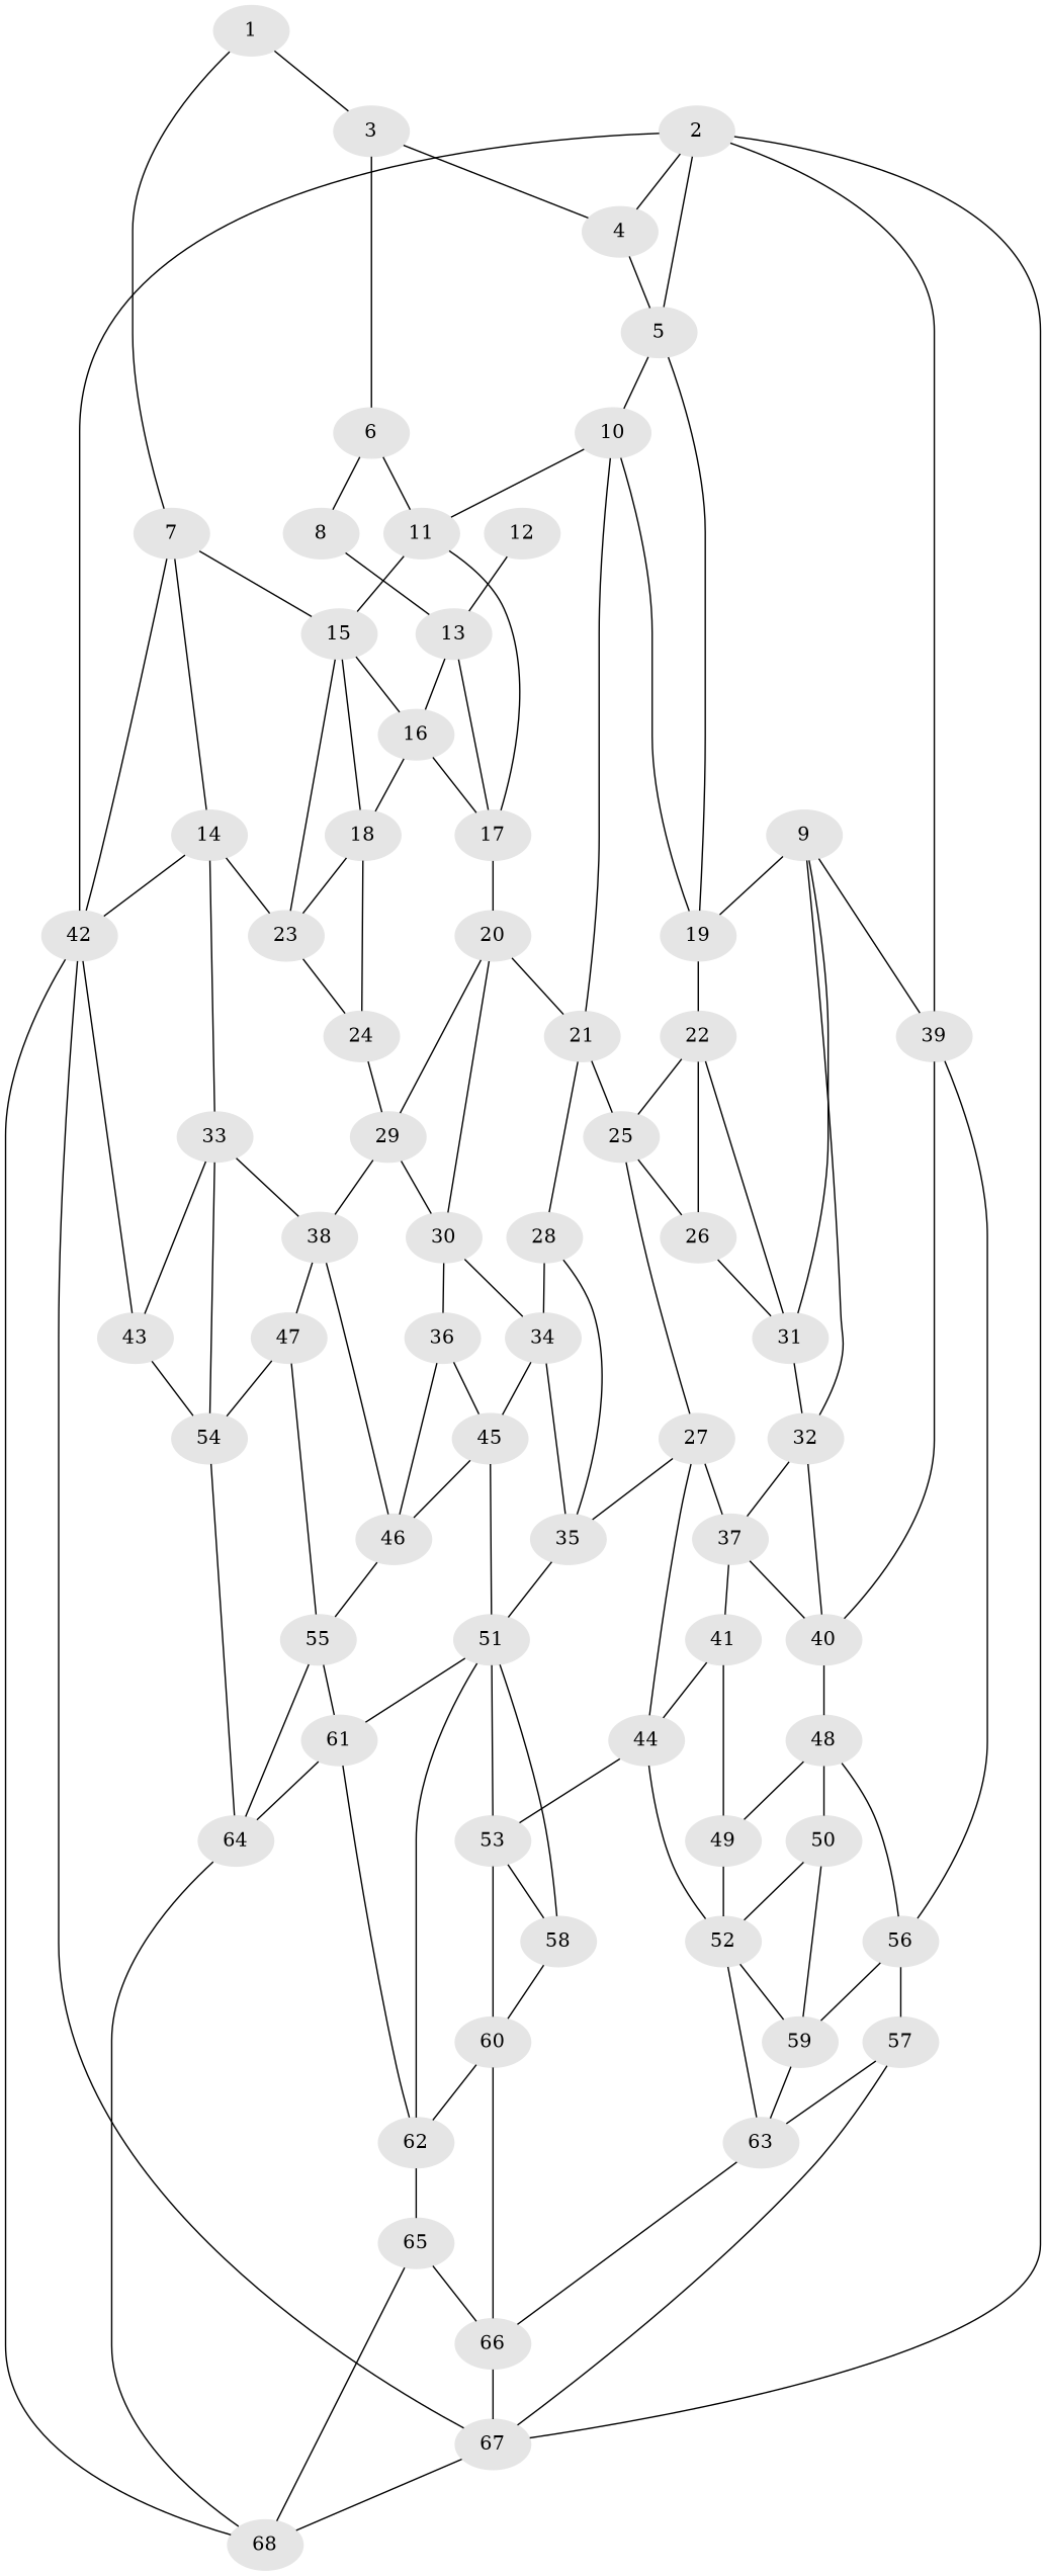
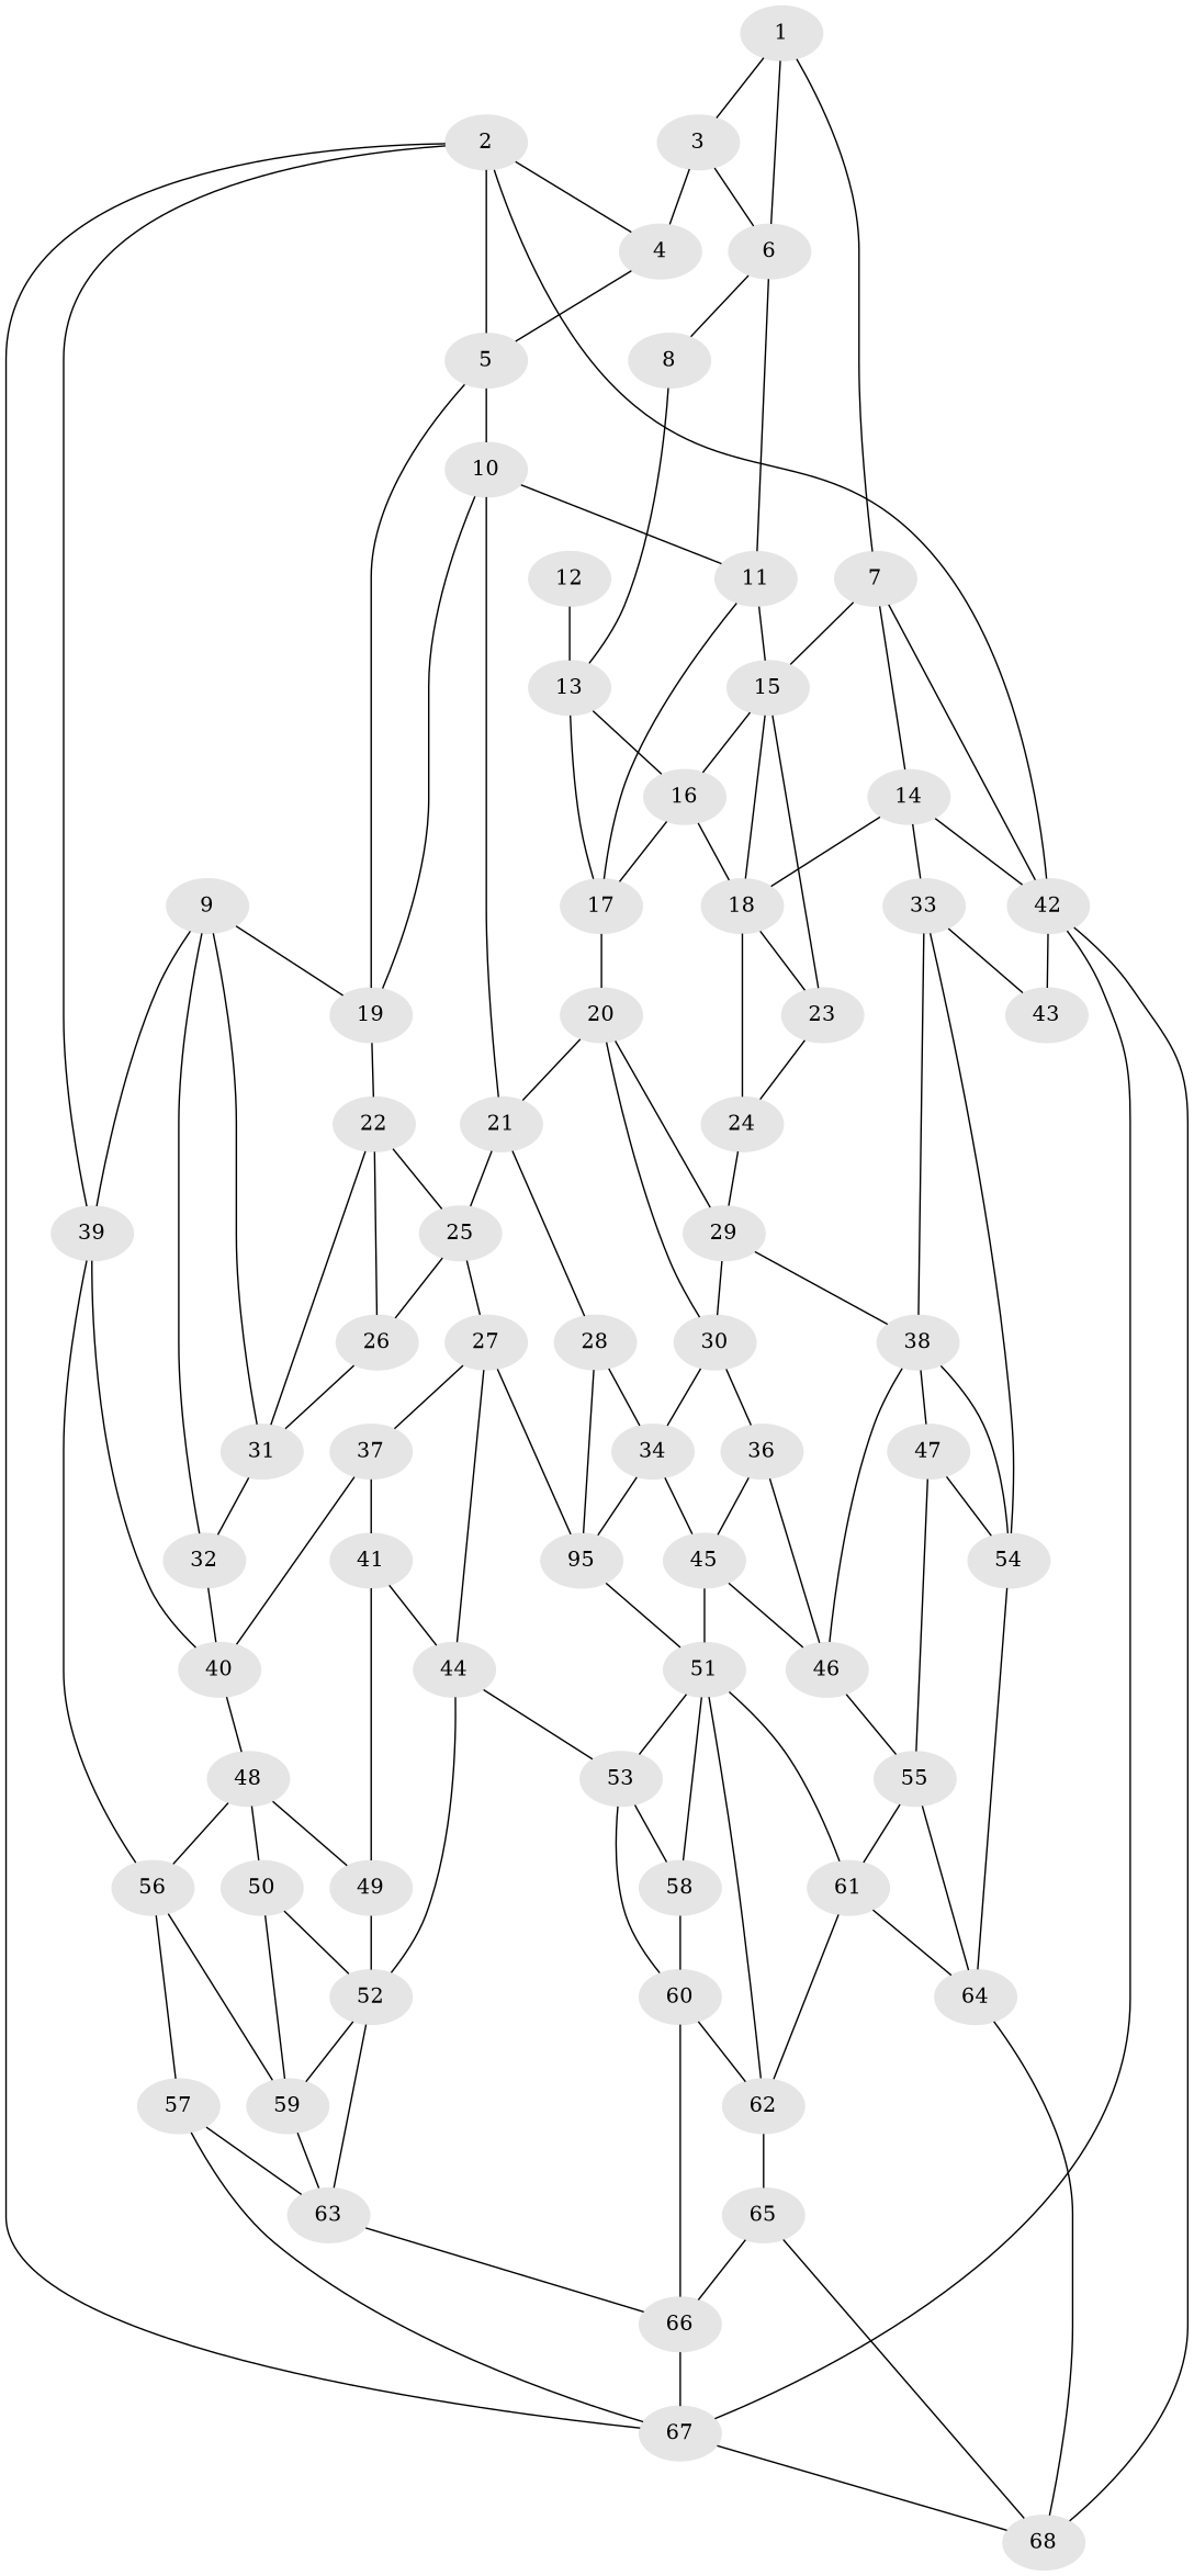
  graph {
    node [color=gray90 style=filled]
    edge [weight=1.0]
    1
    3
    6
    7
    4
    8
    11
    42
    14
    15
    2
    5
    39
    67
    10
    19
    40
    56
    43
    68
    21
    22
    13
    17
    23
    33
    16
    18
    9
    31
    32
    37
    25
    28
    12
    20
    24
    38
    54
    29
    30
    26
    34
    36
    27
-   35
+   35 [label=95]
    44
    51
    41
    52
    53
    45
    46
    47
    48
    64
    58
    61
    62
    55
    49
    59
    57
    50
    63
    60
    65
    66
    1 -- 3
+   1 -- 6
    1 -- 7
    3 -- 6
    3 -- 4
    6 -- 8
    6 -- 11
    7 -- 42
    7 -- 14
    7 -- 15
    4 -- 5
    8 -- 13
    11 -- 15
    11 -- 17
    42 -- 67
    42 -- 43
    42 -- 68
    14 -- 42
-   14 -- 23
+   14 -- 18
    14 -- 33
    15 -- 23
    15 -- 16
    15 -- 18
    2 -- 4
    2 -- 42
    2 -- 5
    2 -- 39
    2 -- 67
    5 -- 10
    5 -- 19
    39 -- 40
    39 -- 56
    67 -- 68
    10 -- 11
    10 -- 19
    10 -- 21
    19 -- 22
    40 -- 48
    56 -- 59
    56 -- 57
-   43 -- 54 [weight=2.0]
+   38 -- 54 [weight=2.0]
    21 -- 25
    21 -- 28
    22 -- 31
    22 -- 25
    22 -- 26
    13 -- 17
    13 -- 16
    17 -- 20
    23 -- 24
    33 -- 43
    33 -- 38
    33 -- 54
    16 -- 17
    16 -- 18
    18 -- 23
    18 -- 24
    9 -- 39
    9 -- 19
    9 -- 31
    9 -- 32
    31 -- 32
    32 -- 40
-   32 -- 37
    37 -- 40
    37 -- 41
    25 -- 26
    25 -- 27
    28 -- 34
    28 -- 35
    12 -- 13
    20 -- 21
    20 -- 29
    20 -- 30
    24 -- 29
    38 -- 46
    38 -- 47
    54 -- 64
    29 -- 38
    29 -- 30
    30 -- 34
    30 -- 36
    26 -- 31
    34 -- 35
    34 -- 45
    36 -- 45
    36 -- 46
    27 -- 37
    27 -- 35
    27 -- 44
    35 -- 51
    44 -- 52
    44 -- 53
    51 -- 53
    51 -- 58
    51 -- 61
    51 -- 62
    41 -- 44
    41 -- 49
    52 -- 59
    52 -- 63
    53 -- 58 [weight=2.0]
    53 -- 60
    45 -- 51
    45 -- 46
    46 -- 55
    47 -- 54 [weight=2.0]
    47 -- 55
    48 -- 56
    48 -- 49
    48 -- 50
    64 -- 68
    58 -- 60
    61 -- 64
    61 -- 62
    62 -- 65
    55 -- 64
    55 -- 61
    49 -- 52 [weight=2.0]
    59 -- 63
    57 -- 67
    57 -- 63
    50 -- 52
    50 -- 59
    63 -- 66
    60 -- 62
    60 -- 66
    65 -- 68
    65 -- 66
    66 -- 67
  }
